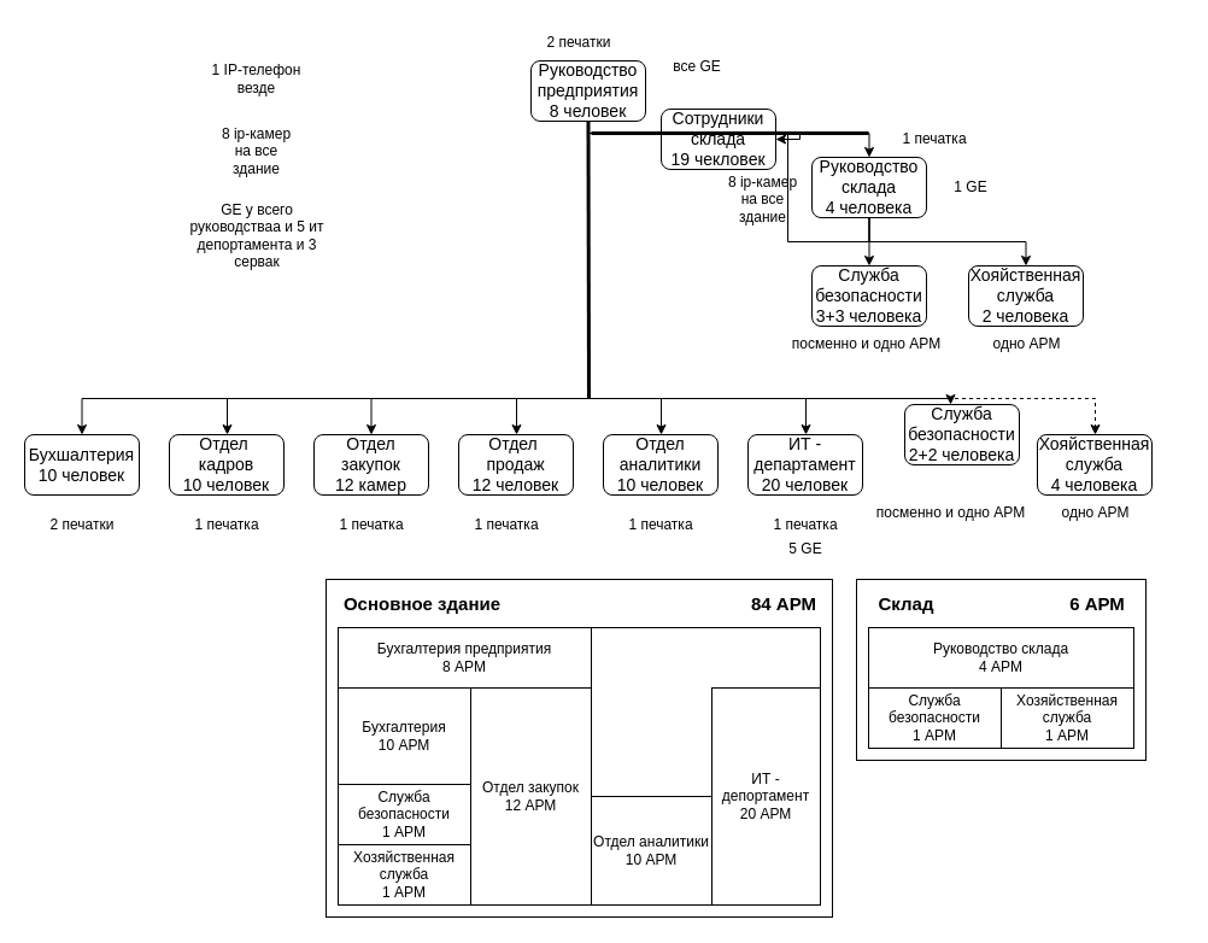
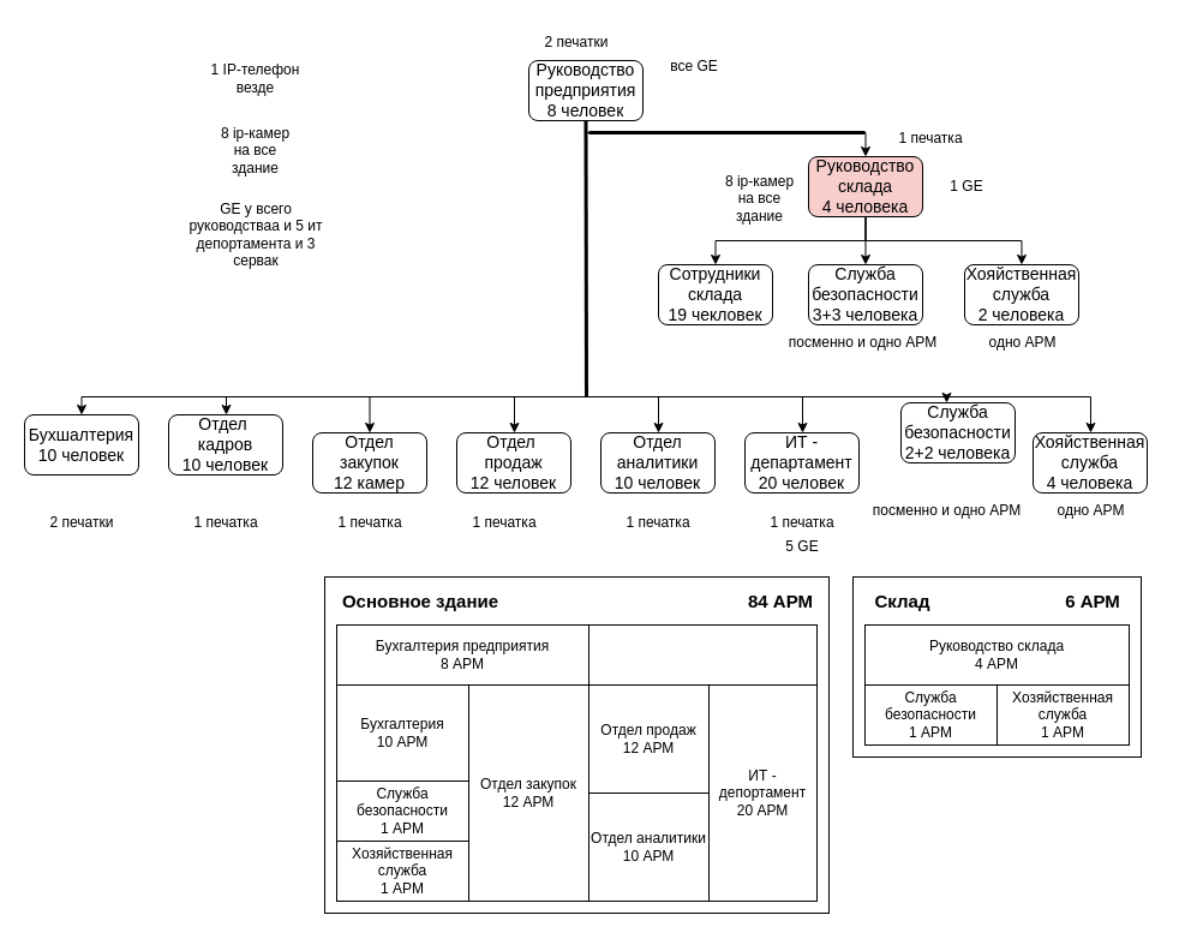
  <mxCell id="0" />
  <mxCell id="1" parent="0" />
  <mxCell id="2" style="edgeStyle=orthogonalEdgeStyle;rounded=0;orthogonalLoop=1;jettySize=auto;html=1;exitX=0.5;exitY=1;exitDx=0;exitDy=0;entryX=0.5;entryY=0;entryDx=0;entryDy=0;" edge="1" parent="1" source="11" target="18"><mxGeometry relative="1" as="geometry"><Array as="points"><mxPoint x="488" y="330" /><mxPoint x="68" y="330" /></Array></mxGeometry></mxCell>
  <mxCell id="3" style="edgeStyle=orthogonalEdgeStyle;rounded=0;orthogonalLoop=1;jettySize=auto;html=1;exitX=0.5;exitY=1;exitDx=0;exitDy=0;" edge="1" parent="1" source="11" target="19"><mxGeometry relative="1" as="geometry"><Array as="points"><mxPoint x="488" y="330" /><mxPoint x="188" y="330" /></Array></mxGeometry></mxCell>
  <mxCell id="4" style="edgeStyle=orthogonalEdgeStyle;rounded=0;orthogonalLoop=1;jettySize=auto;html=1;exitX=0.5;exitY=1;exitDx=0;exitDy=0;entryX=0.5;entryY=0;entryDx=0;entryDy=0;" edge="1" parent="1" source="11" target="20"><mxGeometry relative="1" as="geometry"><Array as="points"><mxPoint x="488" y="330" /><mxPoint x="308" y="330" /></Array></mxGeometry></mxCell>
  <mxCell id="5" style="edgeStyle=orthogonalEdgeStyle;rounded=0;orthogonalLoop=1;jettySize=auto;html=1;exitX=0.5;exitY=1;exitDx=0;exitDy=0;" edge="1" parent="1" source="11" target="21"><mxGeometry relative="1" as="geometry"><Array as="points"><mxPoint x="488" y="330" /><mxPoint x="428" y="330" /></Array></mxGeometry></mxCell>
  <mxCell id="6" style="edgeStyle=orthogonalEdgeStyle;rounded=0;orthogonalLoop=1;jettySize=auto;html=1;exitX=0.5;exitY=1;exitDx=0;exitDy=0;" edge="1" parent="1" source="11" target="22"><mxGeometry relative="1" as="geometry"><Array as="points"><mxPoint x="488" y="330" /><mxPoint x="548" y="330" /></Array></mxGeometry></mxCell>
  <mxCell id="7" style="edgeStyle=orthogonalEdgeStyle;rounded=0;orthogonalLoop=1;jettySize=auto;html=1;exitX=0.5;exitY=1;exitDx=0;exitDy=0;" edge="1" parent="1" source="11" target="23"><mxGeometry relative="1" as="geometry"><Array as="points"><mxPoint x="488" y="330" /><mxPoint x="668" y="330" /></Array></mxGeometry></mxCell>
  <mxCell id="8" style="edgeStyle=orthogonalEdgeStyle;rounded=0;orthogonalLoop=1;jettySize=auto;html=1;exitX=0.5;exitY=1;exitDx=0;exitDy=0;" edge="1" parent="1" source="11" target="24"><mxGeometry relative="1" as="geometry"><Array as="points"><mxPoint x="488" y="330" /><mxPoint x="788" y="330" /></Array></mxGeometry></mxCell>
- <mxCell id="9" style="edgeStyle=orthogonalEdgeStyle;rounded=0;orthogonalLoop=1;jettySize=auto;html=1;exitX=0.5;exitY=1;exitDx=0;exitDy=0;dashed=1;" edge="1" parent="1" source="11" target="26"><mxGeometry relative="1" as="geometry"><Array as="points"><mxPoint x="488" y="330" /><mxPoint x="908" y="330" /></Array></mxGeometry></mxCell>
+ <mxCell id="9" style="edgeStyle=orthogonalEdgeStyle;rounded=0;orthogonalLoop=1;jettySize=auto;html=1;exitX=0.5;exitY=1;exitDx=0;exitDy=0;" edge="1" parent="1" source="11" target="26"><mxGeometry relative="1" as="geometry"><Array as="points"><mxPoint x="488" y="330" /><mxPoint x="908" y="330" /></Array></mxGeometry></mxCell>
  <mxCell id="10" style="edgeStyle=orthogonalEdgeStyle;rounded=0;orthogonalLoop=1;jettySize=auto;html=1;exitX=0.5;exitY=1;exitDx=0;exitDy=0;entryX=0.5;entryY=0;entryDx=0;entryDy=0;" edge="1" parent="1" source="11" target="15"><mxGeometry relative="1" as="geometry"><Array as="points"><mxPoint x="487" y="110" /><mxPoint x="721" y="110" /></Array></mxGeometry></mxCell>
  <mxCell id="11" value="&lt;span style=&quot;font-size: 14px;&quot;&gt;Руководство предприятия&lt;br&gt;8 человек&lt;br&gt;&lt;/span&gt;" style="rounded=1;whiteSpace=wrap;html=1;" vertex="1" parent="1"><mxGeometry x="440" y="50" width="95" height="50" as="geometry" /></mxCell>
  <mxCell id="12" style="edgeStyle=orthogonalEdgeStyle;rounded=0;orthogonalLoop=1;jettySize=auto;html=1;exitX=0.5;exitY=1;exitDx=0;exitDy=0;" edge="1" parent="1" source="15" target="16"><mxGeometry relative="1" as="geometry" /></mxCell>
  <mxCell id="13" style="edgeStyle=orthogonalEdgeStyle;rounded=0;orthogonalLoop=1;jettySize=auto;html=1;exitX=0.5;exitY=1;exitDx=0;exitDy=0;entryX=0.5;entryY=0;entryDx=0;entryDy=0;" edge="1" parent="1" source="15" target="17"><mxGeometry relative="1" as="geometry" /></mxCell>
  <mxCell id="14" style="edgeStyle=orthogonalEdgeStyle;rounded=0;orthogonalLoop=1;jettySize=auto;html=1;exitX=0.5;exitY=1;exitDx=0;exitDy=0;entryX=0.5;entryY=0;entryDx=0;entryDy=0;" edge="1" parent="1" source="15" target="25"><mxGeometry relative="1" as="geometry" /></mxCell>
- <mxCell id="15" value="&lt;span style=&quot;font-size: 14px;&quot;&gt;Руководство склада&lt;br&gt;4 человека&lt;br&gt;&lt;/span&gt;" style="rounded=1;whiteSpace=wrap;html=1;" vertex="1" parent="1"><mxGeometry x="673" y="130" width="95" height="50" as="geometry" /></mxCell>
- <mxCell id="16" value="&lt;span style=&quot;font-size: 14px;&quot;&gt;Сотрудники склада&lt;br&gt;19 чекловек&lt;br&gt;&lt;/span&gt;" style="rounded=1;whiteSpace=wrap;html=1;" vertex="1" parent="1"><mxGeometry x="548" y="90" width="95" height="50" as="geometry" /></mxCell>
+ <mxCell id="15" value="&lt;span style=&quot;font-size: 14px;&quot;&gt;Руководство склада&lt;br&gt;4 человека&lt;br&gt;&lt;/span&gt;" style="rounded=1;whiteSpace=wrap;html=1;fillColor=#f8cecc;" vertex="1" parent="1"><mxGeometry x="673" y="130" width="95" height="50" as="geometry" /></mxCell>
+ <mxCell id="16" value="&lt;span style=&quot;font-size: 14px;&quot;&gt;Сотрудники склада&lt;br&gt;19 чекловек&lt;br&gt;&lt;/span&gt;" style="rounded=1;whiteSpace=wrap;html=1;" vertex="1" parent="1"><mxGeometry x="548" y="220" width="95" height="50" as="geometry" /></mxCell>
  <mxCell id="17" value="&lt;span style=&quot;font-size: 14px;&quot;&gt;Служба безопасности&lt;br&gt;3+3 человека&lt;br&gt;&lt;/span&gt;" style="rounded=1;whiteSpace=wrap;html=1;" vertex="1" parent="1"><mxGeometry x="673" y="220" width="95" height="50" as="geometry" /></mxCell>
- <mxCell id="18" value="&lt;span style=&quot;font-size: 14px;&quot;&gt;Бухшалтерия&lt;br&gt;10 человек&lt;br&gt;&lt;/span&gt;" style="rounded=1;whiteSpace=wrap;html=1;" vertex="1" parent="1"><mxGeometry x="20" y="360" width="95" height="50" as="geometry" /></mxCell>
- <mxCell id="19" value="&lt;span style=&quot;font-size: 14px;&quot;&gt;Отдел&amp;nbsp; кадров&lt;br&gt;10 человек&lt;br&gt;&lt;/span&gt;" style="rounded=1;whiteSpace=wrap;html=1;" vertex="1" parent="1"><mxGeometry x="140" y="360" width="95" height="50" as="geometry" /></mxCell>
+ <mxCell id="18" value="&lt;span style=&quot;font-size: 14px;&quot;&gt;Бухшалтерия&lt;br&gt;10 человек&lt;br&gt;&lt;/span&gt;" style="rounded=1;whiteSpace=wrap;html=1;" vertex="1" parent="1"><mxGeometry x="20" y="345" width="95" height="50" as="geometry" /></mxCell>
+ <mxCell id="19" value="&lt;span style=&quot;font-size: 14px;&quot;&gt;Отдел&amp;nbsp; кадров&lt;br&gt;10 человек&lt;br&gt;&lt;/span&gt;" style="rounded=1;whiteSpace=wrap;html=1;" vertex="1" parent="1"><mxGeometry x="140" y="345" width="95" height="50" as="geometry" /></mxCell>
  <mxCell id="20" value="&lt;span style=&quot;font-size: 14px;&quot;&gt;Отдел закупок&lt;br&gt;12 камер&lt;br&gt;&lt;/span&gt;" style="rounded=1;whiteSpace=wrap;html=1;" vertex="1" parent="1"><mxGeometry x="260" y="360" width="95" height="50" as="geometry" /></mxCell>
  <mxCell id="21" value="&lt;span style=&quot;font-size: 14px;&quot;&gt;Отдел&amp;nbsp; продаж&lt;br&gt;12 человек&lt;br&gt;&lt;/span&gt;" style="rounded=1;whiteSpace=wrap;html=1;" vertex="1" parent="1"><mxGeometry x="380" y="360" width="95" height="50" as="geometry" /></mxCell>
  <mxCell id="22" value="&lt;span style=&quot;font-size: 14px;&quot;&gt;Отдел аналитики&lt;br&gt;10 человек&lt;br&gt;&lt;/span&gt;" style="rounded=1;whiteSpace=wrap;html=1;" vertex="1" parent="1"><mxGeometry x="500" y="360" width="95" height="50" as="geometry" /></mxCell>
  <mxCell id="23" value="&lt;span style=&quot;font-size: 14px;&quot;&gt;ИТ - департамент&lt;br&gt;20 человек&lt;br&gt;&lt;/span&gt;" style="rounded=1;whiteSpace=wrap;html=1;" vertex="1" parent="1"><mxGeometry x="620" y="360" width="95" height="50" as="geometry" /></mxCell>
  <mxCell id="24" value="&lt;span style=&quot;font-size: 14px;&quot;&gt;Служба безопасности&lt;br&gt;2+2 человека&lt;br&gt;&lt;/span&gt;" style="rounded=1;whiteSpace=wrap;html=1;" vertex="1" parent="1"><mxGeometry x="750" y="335" width="95" height="50" as="geometry" /></mxCell>
  <mxCell id="25" value="&lt;span style=&quot;font-size: 14px;&quot;&gt;Хояйственная служба&lt;br&gt;2 человека&lt;br&gt;&lt;/span&gt;" style="rounded=1;whiteSpace=wrap;html=1;" vertex="1" parent="1"><mxGeometry x="803" y="220" width="95" height="50" as="geometry" /></mxCell>
  <mxCell id="26" value="&lt;span style=&quot;font-size: 14px;&quot;&gt;Хояйственная служба&lt;br&gt;4 человека&lt;br&gt;&lt;/span&gt;" style="rounded=1;whiteSpace=wrap;html=1;" vertex="1" parent="1"><mxGeometry x="860" y="360" width="95" height="50" as="geometry" /></mxCell>
  <mxCell id="27" style="edgeStyle=orthogonalEdgeStyle;rounded=0;orthogonalLoop=1;jettySize=auto;html=1;exitX=0.5;exitY=1;exitDx=0;exitDy=0;" edge="1" parent="1" source="11" target="11"><mxGeometry relative="1" as="geometry" /></mxCell>
  <mxCell id="28" value="" style="endArrow=none;html=1;rounded=0;entryX=0.5;entryY=1;entryDx=0;entryDy=0;strokeWidth=3;" edge="1" parent="1" target="11"><mxGeometry width="50" height="50" relative="1" as="geometry"><mxPoint x="488" y="330" as="sourcePoint" /><mxPoint x="530" y="350" as="targetPoint" /></mxGeometry></mxCell>
  <mxCell id="29" value="" style="endArrow=none;html=1;rounded=0;strokeWidth=3;" edge="1" parent="1"><mxGeometry width="50" height="50" relative="1" as="geometry"><mxPoint x="490" y="110" as="sourcePoint" /><mxPoint x="720" y="110" as="targetPoint" /></mxGeometry></mxCell>
  <mxCell id="30" value="посменно и одно АРМ" style="text;html=1;align=center;verticalAlign=middle;resizable=0;points=[];autosize=1;strokeColor=none;fillColor=none;" vertex="1" parent="1"><mxGeometry x="643" y="270" width="150" height="30" as="geometry" /></mxCell>
  <mxCell id="31" value="одно АРМ" style="text;html=1;align=center;verticalAlign=middle;resizable=0;points=[];autosize=1;strokeColor=none;fillColor=none;" vertex="1" parent="1"><mxGeometry x="810.5" y="270" width="80" height="30" as="geometry" /></mxCell>
  <mxCell id="32" value="одно АРМ" style="text;html=1;align=center;verticalAlign=middle;resizable=0;points=[];autosize=1;strokeColor=none;fillColor=none;" vertex="1" parent="1"><mxGeometry x="867.5" y="410" width="80" height="30" as="geometry" /></mxCell>
  <mxCell id="33" value="посменно и одно АРМ" style="text;html=1;align=center;verticalAlign=middle;resizable=0;points=[];autosize=1;strokeColor=none;fillColor=none;" vertex="1" parent="1"><mxGeometry x="712.5" y="410" width="150" height="30" as="geometry" /></mxCell>
  <mxCell id="34" value="" style="rounded=0;whiteSpace=wrap;html=1;" vertex="1" parent="1"><mxGeometry x="270" y="480" width="420" height="280" as="geometry" /></mxCell>
  <mxCell id="35" value="&lt;b style=&quot;border-color: var(--border-color); font-size: 15px;&quot;&gt;Основное здание&lt;/b&gt;" style="text;html=1;strokeColor=none;fillColor=none;align=center;verticalAlign=middle;whiteSpace=wrap;rounded=0;" vertex="1" parent="1"><mxGeometry x="280" y="480" width="140" height="40" as="geometry" /></mxCell>
  <mxCell id="36" value="" style="rounded=0;whiteSpace=wrap;html=1;fillColor=none;" vertex="1" parent="1"><mxGeometry x="280" y="520" width="400" height="230" as="geometry" /></mxCell>
  <mxCell id="37" value="&lt;font style=&quot;font-size: 12px;&quot;&gt;Бухгалтерия предприятия&lt;br&gt;8 АРМ&lt;/font&gt;" style="rounded=0;whiteSpace=wrap;html=1;" vertex="1" parent="1"><mxGeometry x="280" y="520" width="210" height="50" as="geometry" /></mxCell>
  <mxCell id="38" value="&lt;b style=&quot;border-color: var(--border-color); font-size: 15px;&quot;&gt;84 АРМ&lt;/b&gt;" style="text;html=1;strokeColor=none;fillColor=none;align=center;verticalAlign=middle;whiteSpace=wrap;rounded=0;" vertex="1" parent="1"><mxGeometry x="580" y="480" width="140" height="40" as="geometry" /></mxCell>
  <mxCell id="39" value="&lt;font style=&quot;font-size: 12px;&quot;&gt;Бухгалтерия&lt;br&gt;10 АРМ&lt;br&gt;&lt;/font&gt;" style="rounded=0;whiteSpace=wrap;html=1;" vertex="1" parent="1"><mxGeometry x="280" y="570" width="110" height="80" as="geometry" /></mxCell>
  <mxCell id="40" value="Отдел закупок&lt;br&gt;12 АРМ" style="rounded=0;whiteSpace=wrap;html=1;" vertex="1" parent="1"><mxGeometry x="390" y="570" width="100" height="180" as="geometry" /></mxCell>
+ <mxCell id="41" value="Отдел продаж&lt;br&gt;12 АРМ" style="rounded=0;whiteSpace=wrap;html=1;" vertex="1" parent="1"><mxGeometry x="490" y="570" width="100" height="90" as="geometry" /></mxCell>
  <mxCell id="42" value="Отдел аналитики&lt;br&gt;10 АРМ" style="rounded=0;whiteSpace=wrap;html=1;" vertex="1" parent="1"><mxGeometry x="490" y="660" width="100" height="90" as="geometry" /></mxCell>
  <mxCell id="43" value="&lt;font style=&quot;font-size: 12px;&quot;&gt;ИТ - депортамент&lt;br&gt;20 АРМ&lt;br&gt;&lt;/font&gt;" style="rounded=0;whiteSpace=wrap;html=1;" vertex="1" parent="1"><mxGeometry x="590" y="570" width="90" height="180" as="geometry" /></mxCell>
  <mxCell id="44" value="Служба безопасности&lt;br&gt;1 АРМ" style="rounded=0;whiteSpace=wrap;html=1;" vertex="1" parent="1"><mxGeometry x="280" y="650" width="110" height="50" as="geometry" /></mxCell>
  <mxCell id="45" value="Хозяйственная служба&lt;br&gt;1 АРМ" style="rounded=0;whiteSpace=wrap;html=1;" vertex="1" parent="1"><mxGeometry x="280" y="700" width="110" height="50" as="geometry" /></mxCell>
  <mxCell id="46" value="" style="rounded=0;whiteSpace=wrap;html=1;" vertex="1" parent="1"><mxGeometry x="710" y="480" width="240" height="150" as="geometry" /></mxCell>
  <mxCell id="47" value="&lt;span style=&quot;font-size: 15px;&quot;&gt;&lt;b&gt;Склад&lt;/b&gt;&lt;/span&gt;" style="text;html=1;strokeColor=none;fillColor=none;align=center;verticalAlign=middle;whiteSpace=wrap;rounded=0;" vertex="1" parent="1"><mxGeometry x="710" y="480" width="83" height="40" as="geometry" /></mxCell>
  <mxCell id="48" value="" style="rounded=0;whiteSpace=wrap;html=1;fillColor=none;" vertex="1" parent="1"><mxGeometry x="720" y="520" width="210" height="100" as="geometry" /></mxCell>
  <mxCell id="49" value="&lt;font style=&quot;font-size: 12px;&quot;&gt;Руководство склада&lt;br&gt;4 АРМ&lt;/font&gt;" style="rounded=0;whiteSpace=wrap;html=1;" vertex="1" parent="1"><mxGeometry x="720" y="520" width="220" height="50" as="geometry" /></mxCell>
  <mxCell id="50" value="&lt;b style=&quot;border-color: var(--border-color); font-size: 15px;&quot;&gt;6 АРМ&lt;/b&gt;" style="text;html=1;strokeColor=none;fillColor=none;align=center;verticalAlign=middle;whiteSpace=wrap;rounded=0;" vertex="1" parent="1"><mxGeometry x="840" y="480" width="140" height="40" as="geometry" /></mxCell>
  <mxCell id="51" value="Служба безопасности&lt;br&gt;1 АРМ" style="rounded=0;whiteSpace=wrap;html=1;" vertex="1" parent="1"><mxGeometry x="720" y="570" width="110" height="50" as="geometry" /></mxCell>
  <mxCell id="52" value="Хозяйственная служба&lt;br&gt;1 АРМ" style="rounded=0;whiteSpace=wrap;html=1;" vertex="1" parent="1"><mxGeometry x="830" y="570" width="110" height="50" as="geometry" /></mxCell>
  <mxCell id="53" value="2 печатки" style="text;html=1;strokeColor=none;fillColor=none;align=center;verticalAlign=middle;whiteSpace=wrap;rounded=0;" vertex="1" parent="1"><mxGeometry x="450" y="20" width="60" height="30" as="geometry" /></mxCell>
  <mxCell id="54" value="2 печатки" style="text;html=1;strokeColor=none;fillColor=none;align=center;verticalAlign=middle;whiteSpace=wrap;rounded=0;" vertex="1" parent="1"><mxGeometry x="37.5" y="420" width="60" height="30" as="geometry" /></mxCell>
  <mxCell id="55" value="1 печатка" style="text;html=1;strokeColor=none;fillColor=none;align=center;verticalAlign=middle;whiteSpace=wrap;rounded=0;" vertex="1" parent="1"><mxGeometry x="157.5" y="420" width="60" height="30" as="geometry" /></mxCell>
  <mxCell id="56" value="1 печатка" style="text;html=1;strokeColor=none;fillColor=none;align=center;verticalAlign=middle;whiteSpace=wrap;rounded=0;" vertex="1" parent="1"><mxGeometry x="277.5" y="420" width="60" height="30" as="geometry" /></mxCell>
  <mxCell id="57" value="1 печатка" style="text;html=1;strokeColor=none;fillColor=none;align=center;verticalAlign=middle;whiteSpace=wrap;rounded=0;" vertex="1" parent="1"><mxGeometry x="390" y="420" width="60" height="30" as="geometry" /></mxCell>
  <mxCell id="58" value="1 печатка" style="text;html=1;strokeColor=none;fillColor=none;align=center;verticalAlign=middle;whiteSpace=wrap;rounded=0;" vertex="1" parent="1"><mxGeometry x="517.5" y="420" width="60" height="30" as="geometry" /></mxCell>
  <mxCell id="59" value="1 печатка" style="text;html=1;strokeColor=none;fillColor=none;align=center;verticalAlign=middle;whiteSpace=wrap;rounded=0;" vertex="1" parent="1"><mxGeometry x="637.5" y="420" width="60" height="30" as="geometry" /></mxCell>
  <mxCell id="60" value="1 IP-телефон везде" style="text;html=1;strokeColor=none;fillColor=none;align=center;verticalAlign=middle;whiteSpace=wrap;rounded=0;" vertex="1" parent="1"><mxGeometry x="165" y="40" width="95" height="50" as="geometry" /></mxCell>
  <mxCell id="61" value="8 ip-камер на все здание" style="text;html=1;strokeColor=none;fillColor=none;align=center;verticalAlign=middle;whiteSpace=wrap;rounded=0;" vertex="1" parent="1"><mxGeometry x="175" y="110" width="75" height="30" as="geometry" /></mxCell>
  <mxCell id="62" value="GE у всего руководстваа и 5 ит депортамента и 3 сервак" style="text;html=1;strokeColor=none;fillColor=none;align=center;verticalAlign=middle;whiteSpace=wrap;rounded=0;" vertex="1" parent="1"><mxGeometry x="152.5" y="180" width="120" height="30" as="geometry" /></mxCell>
  <mxCell id="63" value="все GE" style="text;html=1;strokeColor=none;fillColor=none;align=center;verticalAlign=middle;whiteSpace=wrap;rounded=0;" vertex="1" parent="1"><mxGeometry x="548" y="40" width="60" height="30" as="geometry" /></mxCell>
  <mxCell id="64" value="5 GE" style="text;html=1;strokeColor=none;fillColor=none;align=center;verticalAlign=middle;whiteSpace=wrap;rounded=0;" vertex="1" parent="1"><mxGeometry x="637.5" y="440" width="60" height="30" as="geometry" /></mxCell>
  <mxCell id="65" value="1 GE" style="text;html=1;strokeColor=none;fillColor=none;align=center;verticalAlign=middle;whiteSpace=wrap;rounded=0;" vertex="1" parent="1"><mxGeometry x="775" y="140" width="60" height="30" as="geometry" /></mxCell>
  <mxCell id="66" value="1 печатка" style="text;html=1;strokeColor=none;fillColor=none;align=center;verticalAlign=middle;whiteSpace=wrap;rounded=0;" vertex="1" parent="1"><mxGeometry x="745" y="100" width="60" height="30" as="geometry" /></mxCell>
  <mxCell id="67" value="8 ip-камер на все здание" style="text;html=1;strokeColor=none;fillColor=none;align=center;verticalAlign=middle;whiteSpace=wrap;rounded=0;" vertex="1" parent="1"><mxGeometry x="595" y="150" width="75" height="30" as="geometry" /></mxCell>
